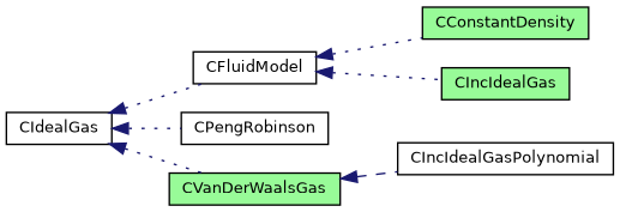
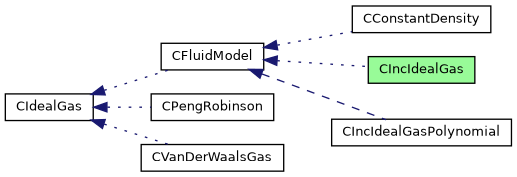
  digraph {
    rankdir=LR
    node [color=black fillcolor=white fontname=Helvetica fontsize=10 shape=record style=filled]
    edge [color=midnightblue dir=back fontname=Helvetica fontsize=10 labelfontname=Helvetica labelfontsize=10 style=dotted]
    n1 [height=0.2 label=CFluidModel width=0.4]
-   n2 [fillcolor=palegreen height=0.2 label=CConstantDensity width=0.4]
+   n2 [height=0.2 label=CConstantDensity width=0.4]
    n3 [fillcolor=palegreen height=0.2 label=CIncIdealGas width=0.4]
    n4 [height=0.2 label=CIncIdealGasPolynomial width=0.4]
    n5 [height=0.2 label=CIdealGas width=0.4]
    n6 [height=0.2 label=CPengRobinson width=0.4]
-   n7 [fillcolor=palegreen height=0.2 label=CVanDerWaalsGas width=0.4]
+   n7 [height=0.2 label=CVanDerWaalsGas width=0.4]
    n1 -> n2
    n1 -> n3
-   n7 -> n4 [style=dashed]
+   n1 -> n4 [style=dashed]
    n5 -> n1
    n5 -> n6
    n5 -> n7
  }
